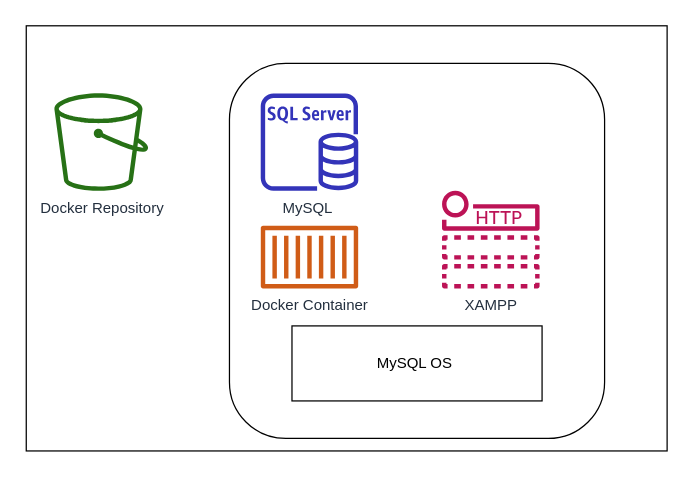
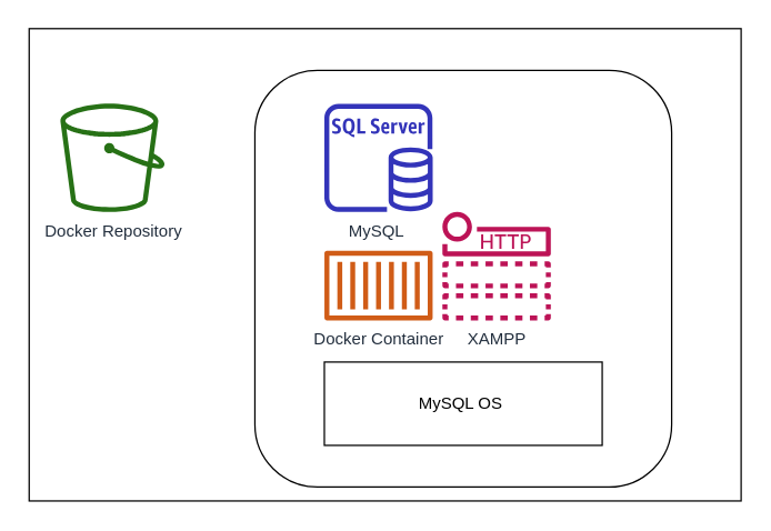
  <mxCell id="0" />
  <mxCell id="1" parent="0" />
  <mxCell id="2" value="" style="rounded=0;whiteSpace=wrap;html=1;" vertex="1" parent="1"><mxGeometry x="20.5" y="20" width="512.5" height="340" as="geometry" /></mxCell>
  <mxCell id="3" value="" style="rounded=1;whiteSpace=wrap;html=1;" vertex="1" parent="1"><mxGeometry x="183" y="50" width="300" height="300" as="geometry" /></mxCell>
  <mxCell id="4" value="Docker Repository" style="outlineConnect=0;fontColor=#232F3E;gradientColor=none;fillColor=#277116;strokeColor=none;dashed=0;verticalLabelPosition=bottom;verticalAlign=top;align=center;html=1;fontSize=12;fontStyle=0;aspect=fixed;pointerEvents=1;shape=mxgraph.aws4.bucket;labelBackgroundColor=#ffffff;" parent="1" vertex="1"><mxGeometry x="43" y="74" width="75" height="78" as="geometry" /></mxCell>
- <mxCell id="5" value="MySQL&amp;nbsp;" style="outlineConnect=0;fontColor=#232F3E;gradientColor=none;fillColor=#3334B9;strokeColor=none;dashed=0;verticalLabelPosition=bottom;verticalAlign=top;align=center;html=1;fontSize=12;fontStyle=0;aspect=fixed;pointerEvents=1;shape=mxgraph.aws4.rds_sql_server_instance;" vertex="1" parent="1"><mxGeometry x="208" y="74" width="78" height="78" as="geometry" /></mxCell>
- <mxCell id="6" value="Docker Container" style="outlineConnect=0;fontColor=#232F3E;gradientColor=none;fillColor=#D05C17;strokeColor=none;dashed=0;verticalLabelPosition=bottom;verticalAlign=top;align=center;html=1;fontSize=12;fontStyle=0;aspect=fixed;pointerEvents=1;shape=mxgraph.aws4.container_1;" vertex="1" parent="1"><mxGeometry x="208" y="180" width="78" height="50" as="geometry" /></mxCell>
+ <mxCell id="5" value="MySQL&amp;nbsp;" style="outlineConnect=0;fontColor=#232F3E;gradientColor=none;fillColor=#3334B9;strokeColor=none;dashed=0;verticalLabelPosition=bottom;verticalAlign=top;align=center;html=1;fontSize=12;fontStyle=0;aspect=fixed;pointerEvents=1;shape=mxgraph.aws4.rds_sql_server_instance;" vertex="1" parent="1"><mxGeometry x="233" y="74" width="78" height="78" as="geometry" /></mxCell>
+ <mxCell id="6" value="Docker Container" style="outlineConnect=0;fontColor=#232F3E;gradientColor=none;fillColor=#D05C17;strokeColor=none;dashed=0;verticalLabelPosition=bottom;verticalAlign=top;align=center;html=1;fontSize=12;fontStyle=0;aspect=fixed;pointerEvents=1;shape=mxgraph.aws4.container_1;" vertex="1" parent="1"><mxGeometry x="233" y="180" width="78" height="50" as="geometry" /></mxCell>
  <mxCell id="7" value="MySQL OS&amp;nbsp;" style="rounded=0;whiteSpace=wrap;html=1;" vertex="1" parent="1"><mxGeometry x="233" y="260" width="200" height="60" as="geometry" /></mxCell>
- <mxCell id="8" value="XAMPP" style="outlineConnect=0;fontColor=#232F3E;gradientColor=none;fillColor=#BC1356;strokeColor=none;dashed=0;verticalLabelPosition=bottom;verticalAlign=top;align=center;html=1;fontSize=12;fontStyle=0;aspect=fixed;pointerEvents=1;shape=mxgraph.aws4.http_notification;" vertex="1" parent="1"><mxGeometry x="353" y="152" width="78" height="78" as="geometry" /></mxCell>
+ <mxCell id="8" value="XAMPP" style="outlineConnect=0;fontColor=#232F3E;gradientColor=none;fillColor=#BC1356;strokeColor=none;dashed=0;verticalLabelPosition=bottom;verticalAlign=top;align=center;html=1;fontSize=12;fontStyle=0;aspect=fixed;pointerEvents=1;shape=mxgraph.aws4.http_notification;" vertex="1" parent="1"><mxGeometry x="318" y="152" width="78" height="78" as="geometry" /></mxCell>
